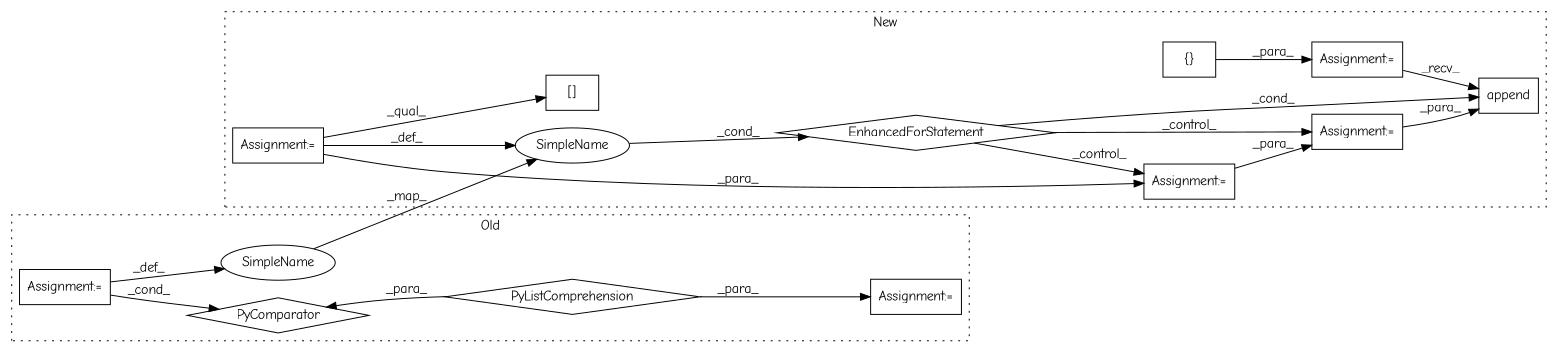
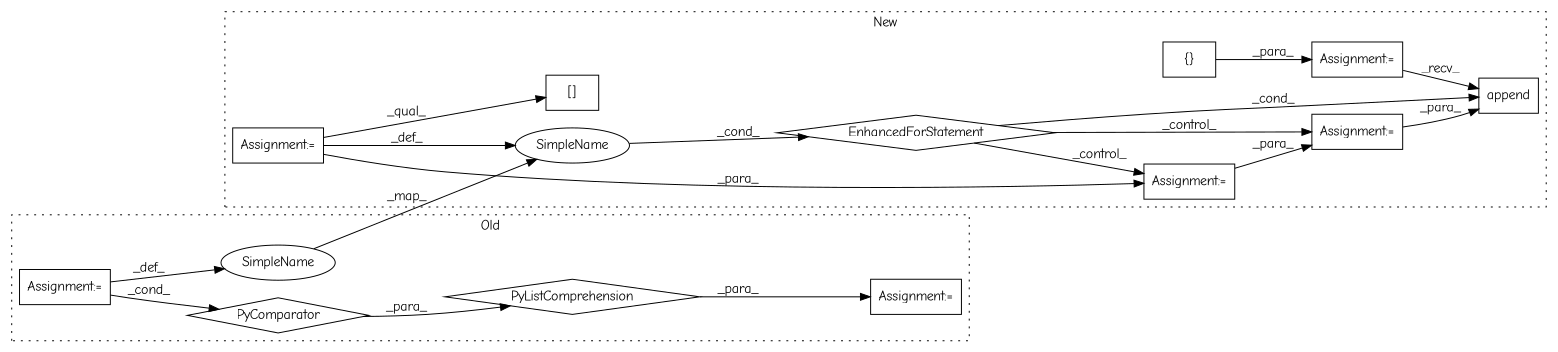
  digraph {
    fontname="Comic Neue"
    rankdir=LR
    node [a=7 fontname="Comic Neue" l=1 s=3361 shape=box]
    edge [fontname="Comic Neue"]
    n1 [a=113 l=20 label=PyComparator shape=diamond]
    n2 [l=20 label="Assignment:="]
    n3 [a=109 l=110 label=PyListComprehension s=3279 shape=diamond]
    n4 [l=18 label="Assignment:=" s=3261]
    n5 [a=42 label=SimpleName s=3364 shape=ellipse]
    n6 [a=4 l=2 label="{}" s=3219]
    n7 [label="Assignment:=" s=3209]
    n8 [a=32 l="7,1" label=append s="3481,3492"]
    n9 [a=70 l="81,2" label=EnhancedForStatement s="3233,3337" shape=diamond]
    n10 [l="81,2" label="Assignment:=" s="3233,3337"]
    n11 [a=42 label=SimpleName s=3318 shape=ellipse]
    n12 [label="Assignment:=" s=3354]
    n13 [label="Assignment:=" s=3453]
    n14 [a=2 l="8,1" label="[]" s="3408,3433"]
    subgraph cluster_1 {
      label=Old
      style=dotted
      n1
      n2
      n3
      n4
      n5
    }
    subgraph cluster_2 {
      label=New
      style=dotted
      n6
      n7
      n8
      n9
      n10
      n11
      n12
      n13
      n14
    }
-   n3 -> n1 [label=_para_]
+   n1 -> n3 [label=_para_]
    n2 -> n1 [label=_cond_]
    n2 -> n5 [label=_def_]
    n3 -> n4 [label=_para_]
    n5 -> n11 [label=_map_]
    n6 -> n7 [label=_para_]
    n7 -> n8 [label=_recv_]
    n9 -> n8 [label=_cond_]
    n9 -> n12 [label=_control_]
    n9 -> n13 [label=_control_]
    n10 -> n11 [label=_def_]
    n10 -> n12 [label=_para_]
    n10 -> n14 [label=_qual_]
    n11 -> n9 [label=_cond_]
    n12 -> n13 [label=_para_]
    n13 -> n8 [label=_para_]
  }
